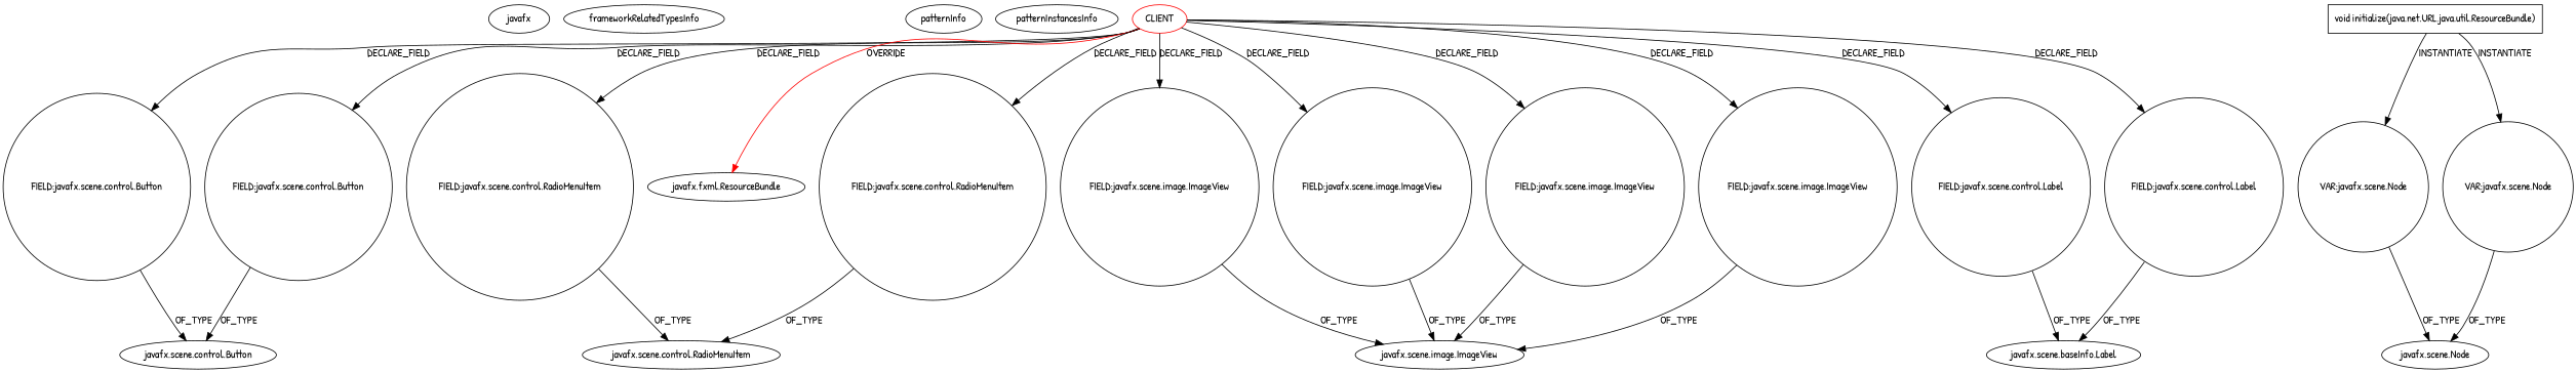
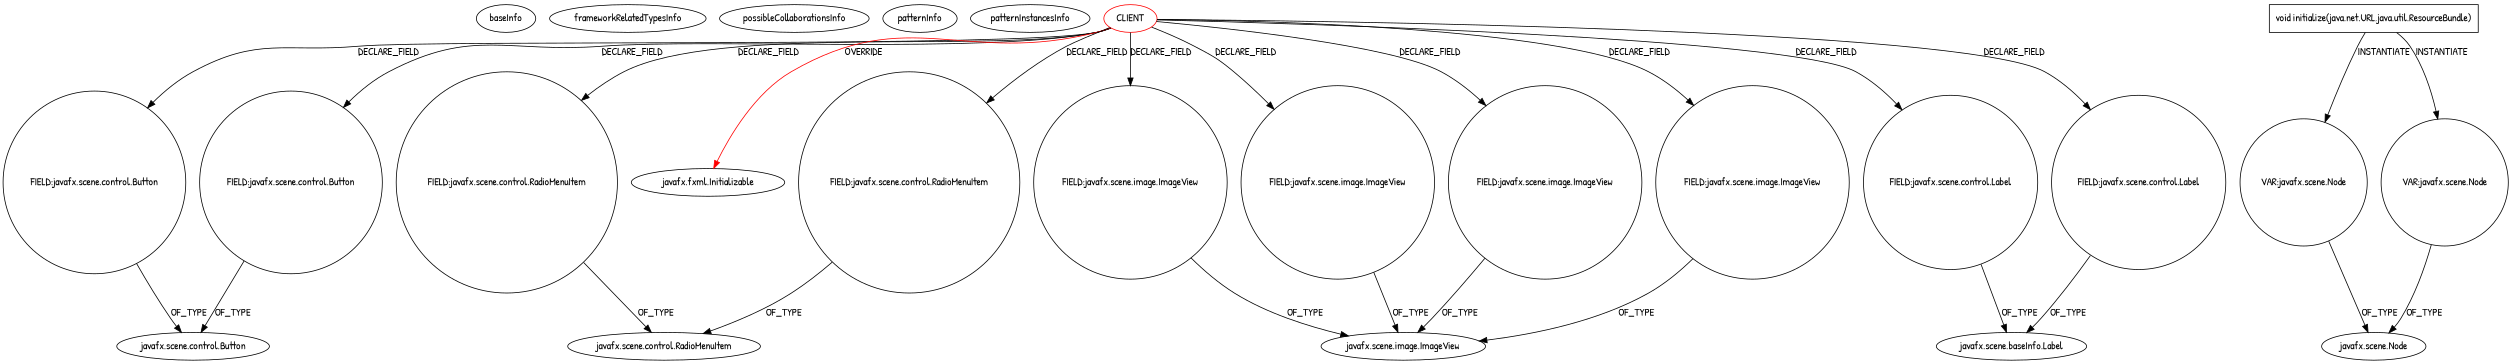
  digraph {
    fontname="Patrick Hand"
    node [fontname="Patrick Hand" isFrameworkType=false vertexType=FIELD_DECLARATION]
    edge [fontname="Patrick Hand"]
-   baseInfo [category=pattern graphId=2910 isAnonymous=false possibleRelation=false label=javafx isFrameworkType="" vertexType=""]
+   baseInfo [category=pattern graphId=2910 isAnonymous=false possibleRelation=false isFrameworkType="" vertexType=""]
    frameworkRelatedTypesInfo [0="javafx.fxml.Initializable" isFrameworkType="" vertexType=""]
+   possibleCollaborationsInfo [isFrameworkType="" vertexType=""]
    patternInfo [frequency=2.0 patternRootClient=0 isFrameworkType="" vertexType=""]
    patternInstancesInfo [0="dodaio-SoftwareBlack21G~/dodaio-SoftwareBlack21G/SoftwareBlack21G-master/Blackjack/src/Viewer/MainGamev2Controller.java~MainGamev2Controller~2521" 1="svadlamudi-GaussJordanElimination~/svadlamudi-GaussJordanElimination/GaussJordanElimination-master/src/gauss/jordan/elimination/MainController.java~MainController~4396" isFrameworkType="" vertexType=""]
    n6 [label="FIELD:javafx.scene.control.RadioMenuItem" shape=circle]
    n7 [label="javafx.scene.control.RadioMenuItem" vertexType=FRAMEWORK_CLASS_TYPE]
    n8 [color=red label=CLIENT vertexType=ROOT_CLIENT_CLASS_DECLARATION]
    n9 [label="FIELD:javafx.scene.control.Button" shape=circle]
    n10 [label="FIELD:javafx.scene.control.Button" shape=circle]
-   n11 [label="javafx.fxml.ResourceBundle" vertexType=FRAMEWORK_INTERFACE_TYPE]
+   n11 [label="javafx.fxml.Initializable" vertexType=FRAMEWORK_INTERFACE_TYPE]
    n12 [label="FIELD:javafx.scene.image.ImageView" shape=circle]
    n13 [label="FIELD:javafx.scene.image.ImageView" shape=circle]
    n14 [label="FIELD:javafx.scene.image.ImageView" shape=circle]
    n15 [label="FIELD:javafx.scene.image.ImageView" shape=circle]
    n16 [label="FIELD:javafx.scene.control.Label" shape=circle]
    n17 [label="FIELD:javafx.scene.control.Label" shape=circle]
    n18 [label="FIELD:javafx.scene.control.RadioMenuItem" shape=circle]
    n19 [label="javafx.scene.control.Button" vertexType=FRAMEWORK_CLASS_TYPE]
    n20 [label="void initialize(java.net.URL,java.util.ResourceBundle)" shape=box vertexType=OVERRIDING_METHOD_DECLARATION]
    n21 [label="VAR:javafx.scene.Node" shape=circle vertexType=VARIABLE_EXPRESION]
    n22 [label="VAR:javafx.scene.Node" shape=circle vertexType=VARIABLE_EXPRESION]
    n23 [label="javafx.scene.image.ImageView" vertexType=FRAMEWORK_CLASS_TYPE]
    n24 [label="javafx.scene.baseInfo.Label" vertexType=FRAMEWORK_CLASS_TYPE]
    n25 [label="javafx.scene.Node" vertexType=FRAMEWORK_CLASS_TYPE]
    n6 -> n7 [label=OF_TYPE]
    n8 -> n6 [label=DECLARE_FIELD]
    n8 -> n9 [label=DECLARE_FIELD]
    n8 -> n10 [label=DECLARE_FIELD]
    n8 -> n11 [color=red label=OVERRIDE]
    n8 -> n12 [label=DECLARE_FIELD]
    n8 -> n13 [label=DECLARE_FIELD]
    n8 -> n14 [label=DECLARE_FIELD]
    n8 -> n15 [label=DECLARE_FIELD]
    n8 -> n16 [label=DECLARE_FIELD]
    n8 -> n17 [label=DECLARE_FIELD]
    n8 -> n18 [label=DECLARE_FIELD]
    n9 -> n19 [label=OF_TYPE]
    n10 -> n19 [label=OF_TYPE]
    n12 -> n23 [label=OF_TYPE]
    n13 -> n23 [label=OF_TYPE]
    n14 -> n23 [label=OF_TYPE]
    n15 -> n23 [label=OF_TYPE]
    n16 -> n24 [label=OF_TYPE]
    n17 -> n24 [label=OF_TYPE]
    n18 -> n7 [label=OF_TYPE]
    n20 -> n21 [label=INSTANTIATE]
    n20 -> n22 [label=INSTANTIATE]
    n21 -> n25 [label=OF_TYPE]
    n22 -> n25 [label=OF_TYPE]
  }
